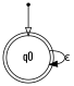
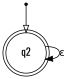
  digraph {
    fontname=Oswald
    node [fontname=Oswald]
    edge [fontname=Oswald]
    __start [shape=point]
-   q0 [shape=doublecircle]
+   q0 [shape=doublecircle label=q2]
    __start -> q0 [arrowhead=empty]
    q0 -> q0 [label="ε"]
  }
